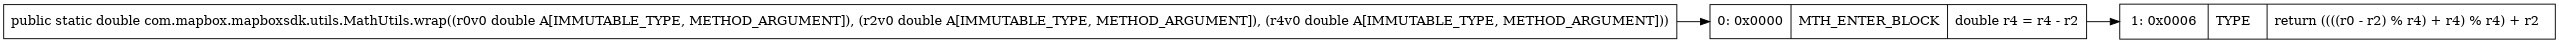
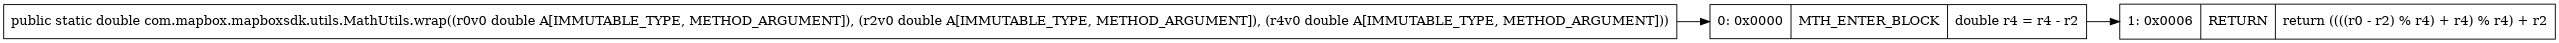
  digraph {
    rankdir=LR
    node [shape=record]
    n1 [label="{0\:\ 0x0000|MTH_ENTER_BLOCK\l|double r4 = r4 \- r2\l}"]
-   n2 [label="{1\:\ 0x0006|TYPE\l|return ((((r0 \- r2) % r4) + r4) % r4) + r2\l}"]
+   n2 [label="{1\:\ 0x0006|RETURN\l|return ((((r0 \- r2) % r4) + r4) % r4) + r2\l}"]
    n3 [label="{public static double com.mapbox.mapboxsdk.utils.MathUtils.wrap((r0v0 double A[IMMUTABLE_TYPE, METHOD_ARGUMENT]), (r2v0 double A[IMMUTABLE_TYPE, METHOD_ARGUMENT]), (r4v0 double A[IMMUTABLE_TYPE, METHOD_ARGUMENT])) }"]
    n1 -> n2
    n3 -> n1
  }
